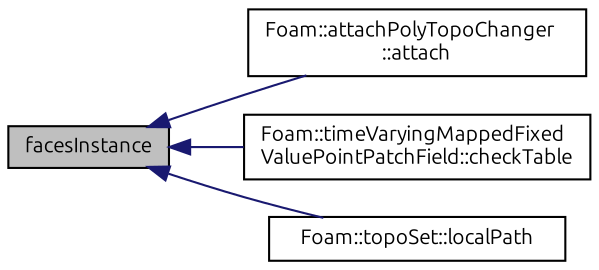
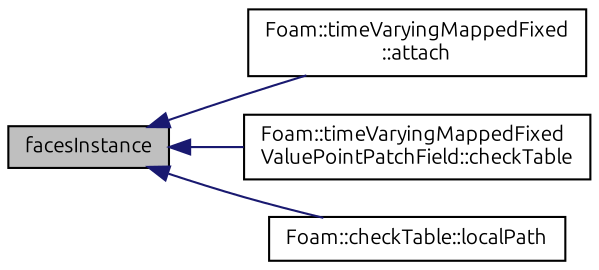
  digraph {
    fontname=Ubuntu
    rankdir=LR
    node [color=black fontname=Ubuntu fontsize=10 shape=record]
    edge [color=midnightblue dir=back fontname=Ubuntu fontsize=10 labelfontname=Helvetica labelfontsize=10 style=solid]
    n1 [fillcolor=grey75 fontcolor=black height=0.2 label=facesInstance style=filled width=0.4]
-   n2 [height=0.2 label="Foam::attachPolyTopoChanger\l::attach" width=0.4]
+   n2 [height=0.2 label="Foam::timeVaryingMappedFixed\l::attach" width=0.4]
    n3 [height=0.2 label="Foam::timeVaryingMappedFixed\lValuePointPatchField::checkTable" width=0.4]
-   n4 [height=0.2 label="Foam::topoSet::localPath" width=0.4]
+   n4 [height=0.2 label="Foam::checkTable::localPath" width=0.4]
    n1 -> n2
    n1 -> n3
    n1 -> n4
  }
